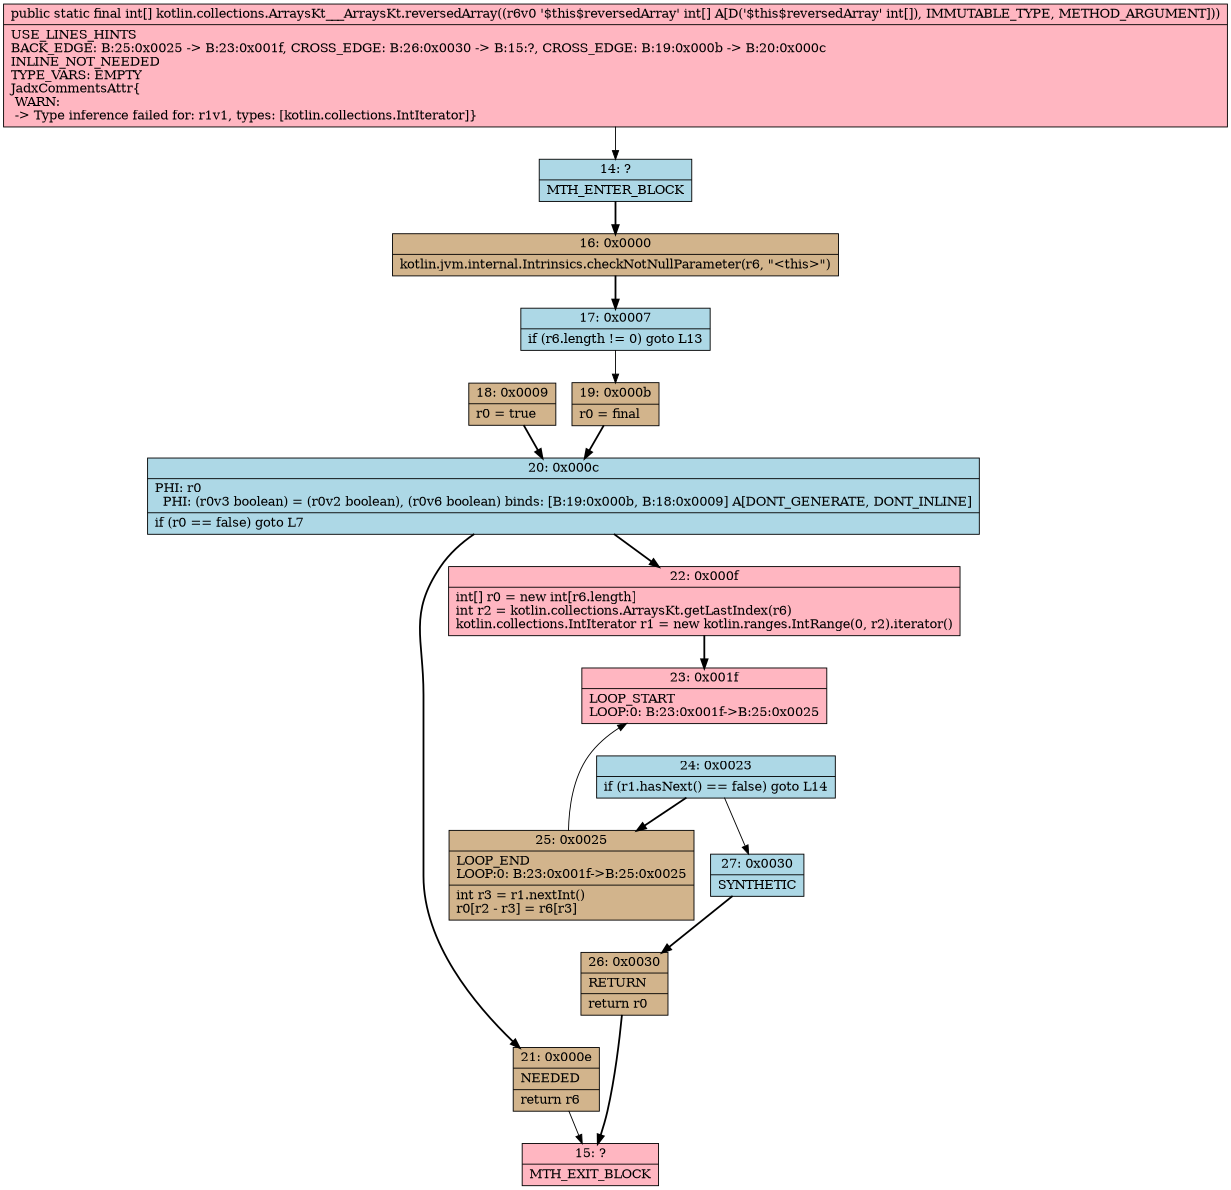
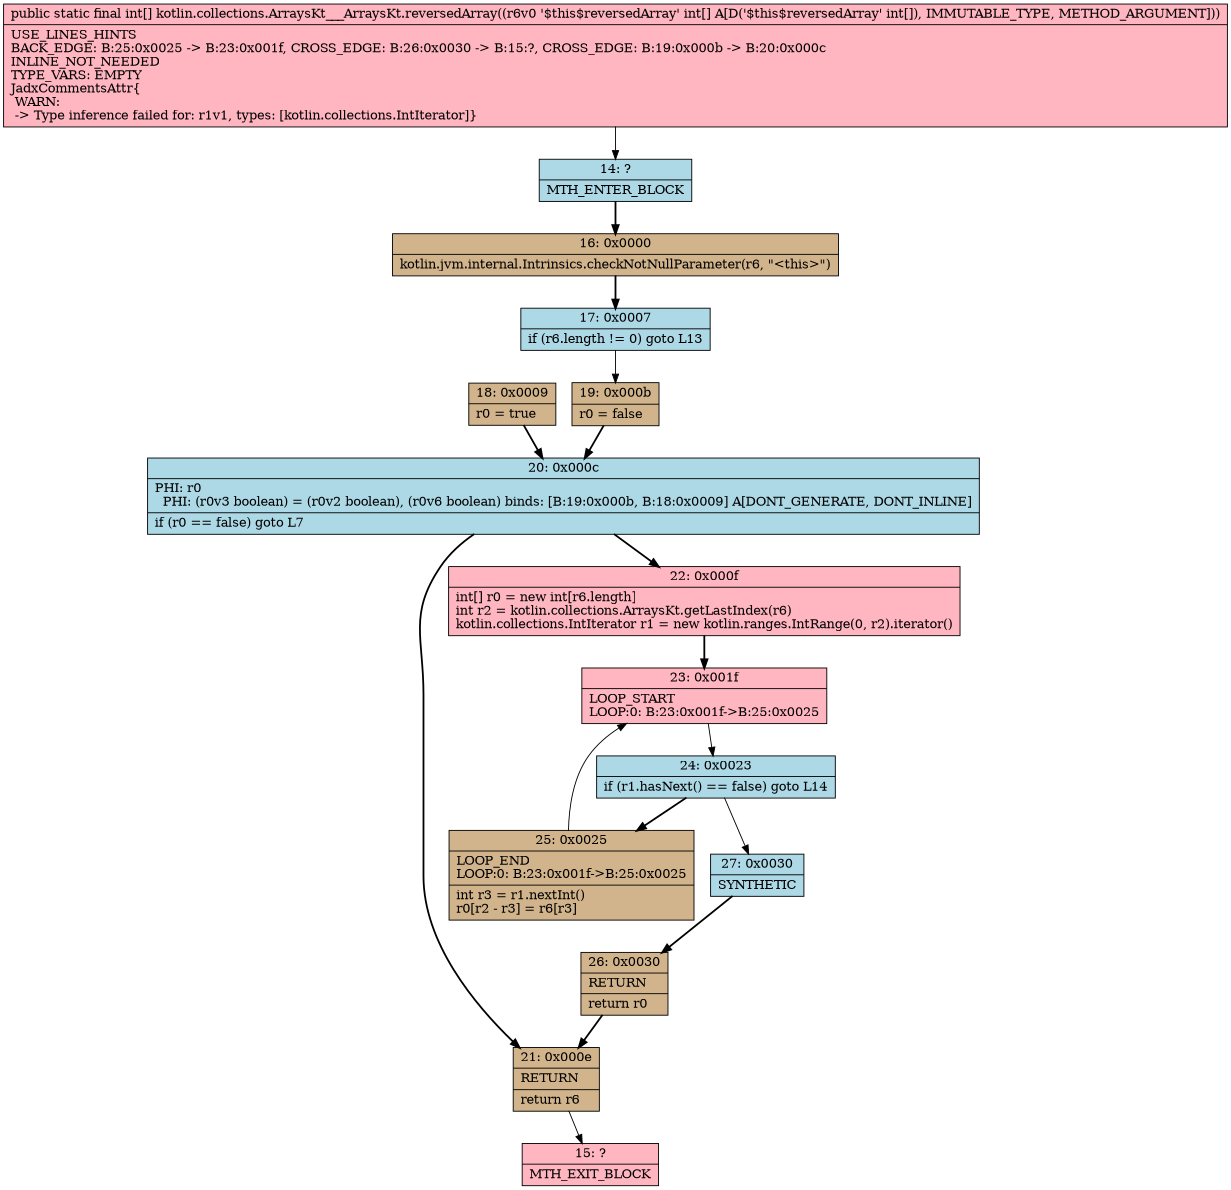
  digraph {
    node [fillcolor=tan shape=record style=filled]
    edge [style=bold]
    n1 [fillcolor=lightblue label="{14\:\ ?|MTH_ENTER_BLOCK\l}"]
    n2 [label="{16\:\ 0x0000|kotlin.jvm.internal.Intrinsics.checkNotNullParameter(r6, \"\<this\>\")\l}"]
    n3 [fillcolor=lightblue label="{17\:\ 0x0007|if (r6.length != 0) goto L13\l}"]
-   n4 [label="{19\:\ 0x000b|r0 = final\l}"]
+   n4 [label="{19\:\ 0x000b|r0 = false\l}"]
    n5 [label="{18\:\ 0x0009|r0 = true\l}"]
    n6 [fillcolor=lightblue label="{20\:\ 0x000c|PHI: r0 \l  PHI: (r0v3 boolean) = (r0v2 boolean), (r0v6 boolean) binds: [B:19:0x000b, B:18:0x0009] A[DONT_GENERATE, DONT_INLINE]\l|if (r0 == false) goto L7\l}"]
-   n7 [label="{21\:\ 0x000e|NEEDED\l|return r6\l}"]
+   n7 [label="{21\:\ 0x000e|RETURN\l|return r6\l}"]
    n8 [fillcolor=lightpink label="{22\:\ 0x000f|int[] r0 = new int[r6.length]\lint r2 = kotlin.collections.ArraysKt.getLastIndex(r6)\lkotlin.collections.IntIterator r1 = new kotlin.ranges.IntRange(0, r2).iterator()\l}"]
    n9 [fillcolor=lightpink label="{15\:\ ?|MTH_EXIT_BLOCK\l}"]
    n10 [fillcolor=lightpink label="{23\:\ 0x001f|LOOP_START\lLOOP:0: B:23:0x001f\-\>B:25:0x0025\l}"]
    n11 [fillcolor=lightblue label="{24\:\ 0x0023|if (r1.hasNext() == false) goto L14\l}"]
    n12 [label="{25\:\ 0x0025|LOOP_END\lLOOP:0: B:23:0x001f\-\>B:25:0x0025\l|int r3 = r1.nextInt()\lr0[r2 \- r3] = r6[r3]\l}"]
    n13 [fillcolor=lightblue label="{27\:\ 0x0030|SYNTHETIC\l}"]
    n14 [label="{26\:\ 0x0030|RETURN\l|return r0\l}"]
    n15 [fillcolor=lightpink label="{public static final int[] kotlin.collections.ArraysKt___ArraysKt.reversedArray((r6v0 '$this$reversedArray' int[] A[D('$this$reversedArray' int[]), IMMUTABLE_TYPE, METHOD_ARGUMENT]))  | USE_LINES_HINTS\lBACK_EDGE: B:25:0x0025 \-\> B:23:0x001f, CROSS_EDGE: B:26:0x0030 \-\> B:15:?, CROSS_EDGE: B:19:0x000b \-\> B:20:0x000c\lINLINE_NOT_NEEDED\lTYPE_VARS: EMPTY\lJadxCommentsAttr\{\l WARN: \l \-\> Type inference failed for: r1v1, types: [kotlin.collections.IntIterator]\}\l}"]
    n1 -> n2
    n2 -> n3
    n3 -> n4 [style=solid]
    n4 -> n6
    n5 -> n6
    n6 -> n7
    n6 -> n8
    n7 -> n9 [style=solid]
    n8 -> n10
+   n10 -> n11 [style=solid]
    n11 -> n12
    n11 -> n13 [style=solid]
    n12 -> n10 [style=solid]
    n13 -> n14
-   n14 -> n9
+   n14 -> n7
    n15 -> n1 [style=solid]
  }
